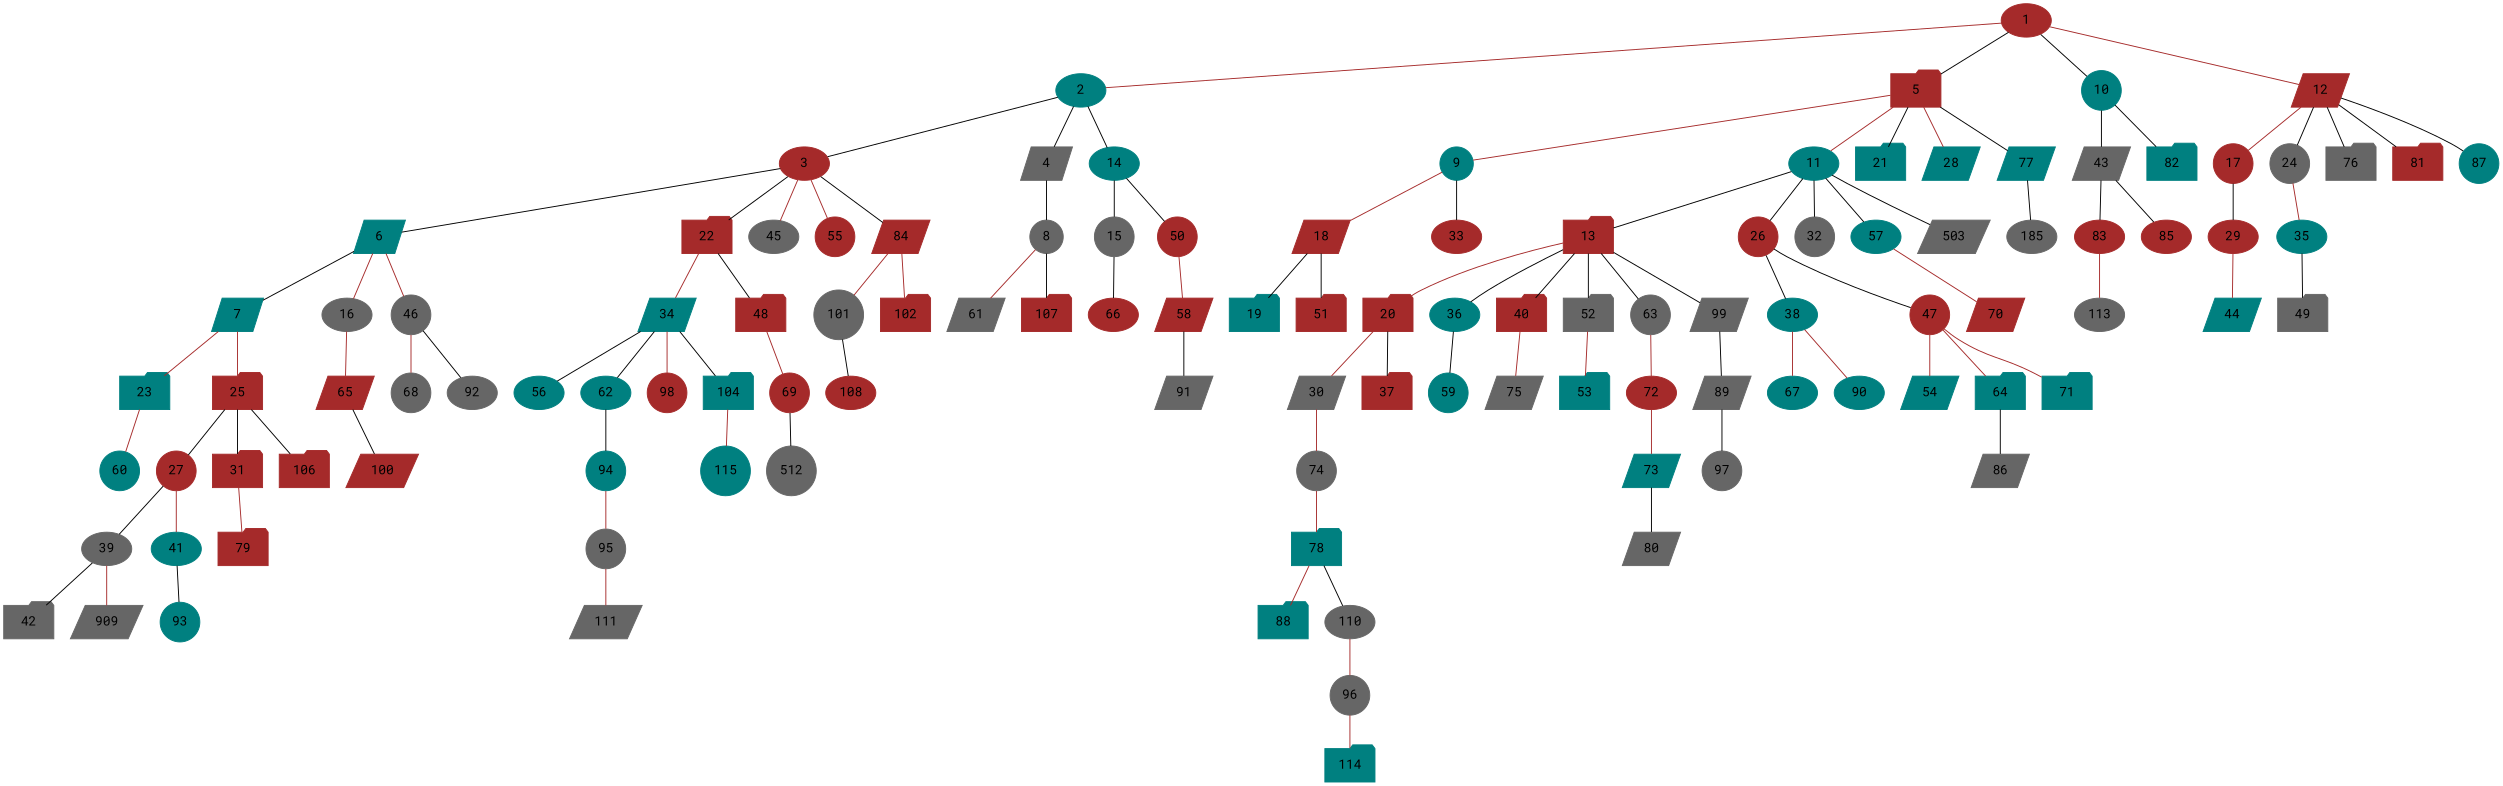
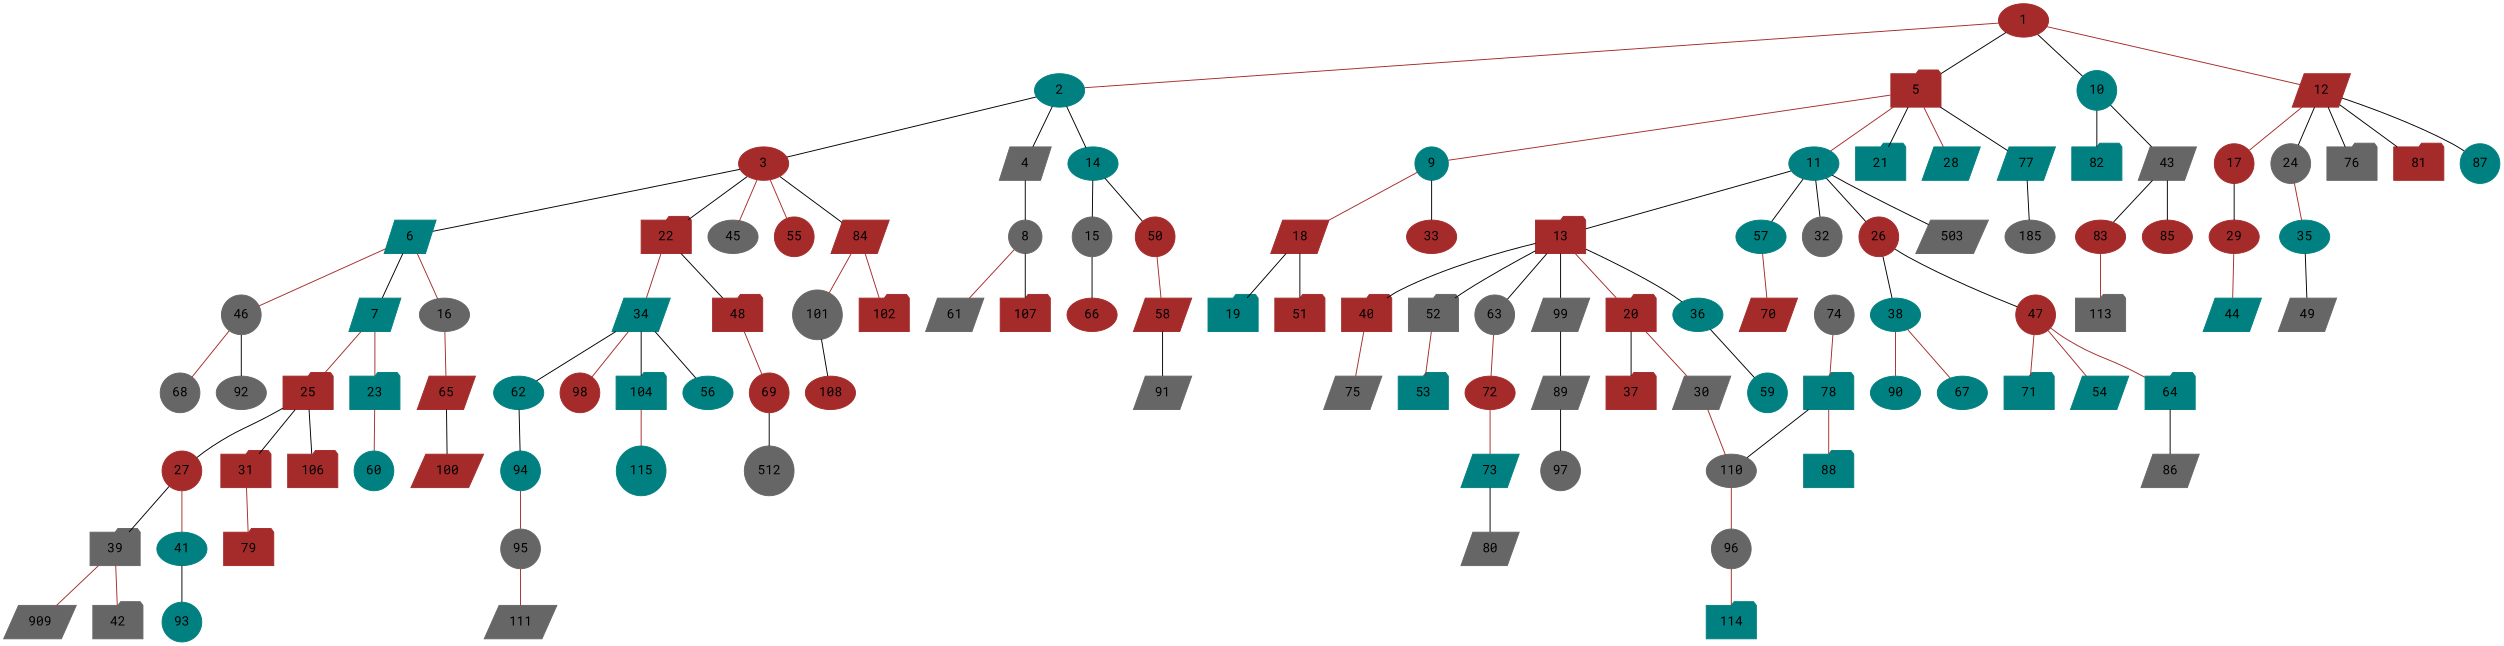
  graph {
    fontname="Roboto Mono"
    node [color=brown fontname="Roboto Mono" shape=folder style=filled]
    edge [color=black fontname="Roboto Mono"]
    1 [shape=ellipse]
    2 [color=teal shape=ellipse]
    5
    10 [color=teal shape=circle]
    12 [shape=parallelogram]
    3 [shape=ellipse]
    4 [color=gray40 shape=parallelogram]
    14 [color=teal shape=ellipse]
    9 [color=teal shape=circle]
    11 [color=teal shape=ellipse]
    21 [color=teal]
    28 [color=teal shape=parallelogram]
    77 [color=teal shape=parallelogram]
    43 [color=gray40 shape=parallelogram]
    82 [color=teal]
    17 [shape=circle]
    24 [color=gray40 shape=circle]
    76 [color=gray40]
    81
    87 [color=teal shape=circle]
    6 [color=teal shape=parallelogram]
    22
    45 [color=gray40 shape=ellipse]
    55 [shape=circle]
    84 [shape=parallelogram]
    8 [color=gray40 shape=circle]
    15 [color=gray40 shape=circle]
    50 [shape=circle]
    7 [color=teal shape=parallelogram]
    16 [color=gray40 shape=ellipse]
    46 [color=gray40 shape=circle]
    34 [color=teal shape=parallelogram]
    48
    101 [color=gray40 shape=circle]
    102
    61 [color=gray40 shape=parallelogram]
    107
    18 [shape=parallelogram]
    33 [shape=ellipse]
    13
    26 [shape=circle]
    32 [color=gray40 shape=circle]
    57 [color=teal shape=ellipse]
    n44 [color=gray40 label=503 shape=parallelogram]
    n45 [color=gray40 label=185 shape=ellipse]
    23 [color=teal]
    25
    65 [shape=parallelogram]
    68 [color=gray40 shape=circle]
    92 [color=gray40 shape=ellipse]
    60 [color=teal shape=circle]
    27 [shape=circle]
    31
    106
    19 [color=teal]
    51
    83 [shape=ellipse]
    85 [shape=ellipse]
    20
    36 [color=teal shape=ellipse]
    40
    52 [color=gray40]
    63 [color=gray40 shape=circle]
    99 [color=gray40 shape=parallelogram]
    38 [color=teal shape=ellipse]
    47 [shape=circle]
    70 [shape=parallelogram]
    29 [shape=ellipse]
    35 [color=teal shape=ellipse]
    30 [color=gray40 shape=parallelogram]
    37
    59 [color=teal shape=circle]
    75 [color=gray40 shape=parallelogram]
    53 [color=teal]
    72 [shape=ellipse]
    89 [color=gray40 shape=parallelogram]
    66 [shape=ellipse]
    58 [shape=parallelogram]
    100 [shape=parallelogram]
    44 [color=teal shape=parallelogram]
    74 [color=gray40 shape=circle]
    56 [color=teal shape=ellipse]
    62 [color=teal shape=ellipse]
    98 [shape=circle]
    104 [color=teal]
    69 [shape=circle]
-   49 [color=gray40]
-   39 [color=gray40 shape=ellipse]
+   49 [color=gray40 shape=parallelogram]
+   39 [color=gray40]
    41 [color=teal shape=ellipse]
    79
    67 [color=teal shape=ellipse]
    90 [color=teal shape=ellipse]
    54 [color=teal shape=parallelogram]
    64 [color=teal]
    71 [color=teal]
    42 [color=gray40]
    n97 [color=gray40 label=909 shape=parallelogram]
    93 [color=teal shape=circle]
    78 [color=teal]
    94 [color=teal shape=circle]
    115 [color=teal shape=circle]
-   113 [color=gray40 shape=ellipse]
+   113 [color=gray40]
    86 [color=gray40 shape=parallelogram]
    n104 [color=gray40 label=512 shape=circle]
    91 [color=gray40 shape=parallelogram]
    95 [color=gray40 shape=circle]
    73 [color=teal shape=parallelogram]
    97 [color=gray40 shape=circle]
    80 [color=gray40 shape=parallelogram]
    88 [color=teal]
    110 [color=gray40 shape=ellipse]
    96 [color=gray40 shape=circle]
    114 [color=teal]
    108 [shape=ellipse]
    111 [color=gray40 shape=parallelogram]
    1 -- 2 [color=brown]
    1 -- 5
    1 -- 10
    1 -- 12 [color=brown]
    2 -- 3
    2 -- 4
    2 -- 14
    5 -- 9 [color=brown]
    5 -- 11 [color=brown]
    5 -- 21
    5 -- 28 [color=brown]
    5 -- 77
    10 -- 43
    10 -- 82
    12 -- 17 [color=brown]
    12 -- 24
    12 -- 76
    12 -- 81
    12 -- 87
    3 -- 6
    3 -- 22
    3 -- 45 [color=brown]
    3 -- 55 [color=brown]
    3 -- 84
    4 -- 8
    14 -- 15
    14 -- 50
    9 -- 18 [color=brown]
    9 -- 33
    11 -- 13
    11 -- 26
    11 -- 32
    11 -- 57
    11 -- n44
    77 -- n45
    43 -- 83
    43 -- 85
    17 -- 29
    24 -- 35 [color=brown]
    6 -- 7
    6 -- 16 [color=brown]
    6 -- 46 [color=brown]
    22 -- 34 [color=brown]
    22 -- 48
    84 -- 101 [color=brown]
    84 -- 102 [color=brown]
    8 -- 61 [color=brown]
    8 -- 107
    15 -- 66
    50 -- 58 [color=brown]
    7 -- 23 [color=brown]
    7 -- 25 [color=brown]
    16 -- 65 [color=brown]
    46 -- 68 [color=brown]
    46 -- 92
    34 -- 56
    34 -- 62
    34 -- 98 [color=brown]
    34 -- 104
    48 -- 69 [color=brown]
    101 -- 108
    18 -- 19
    18 -- 51
    13 -- 20 [color=brown]
    13 -- 36
    13 -- 40
    13 -- 52
    13 -- 63
    13 -- 99
    26 -- 38
    26 -- 47
    57 -- 70 [color=brown]
    23 -- 60 [color=brown]
    25 -- 27
    25 -- 31
    25 -- 106
    65 -- 100
    27 -- 39
    27 -- 41 [color=brown]
    31 -- 79 [color=brown]
    83 -- 113 [color=brown]
    20 -- 30 [color=brown]
    20 -- 37
    36 -- 59
    40 -- 75 [color=brown]
    52 -- 53 [color=brown]
    63 -- 72 [color=brown]
    99 -- 89
    38 -- 67 [color=brown]
    38 -- 90 [color=brown]
    47 -- 54 [color=brown]
    47 -- 64 [color=brown]
    47 -- 71 [color=brown]
    29 -- 44 [color=brown]
    35 -- 49
-   30 -- 74 [color=brown]
+   30 -- 110 [color=brown]
    72 -- 73 [color=brown]
    89 -- 97
    58 -- 91
    74 -- 78 [color=brown]
    62 -- 94
    104 -- 115 [color=brown]
    69 -- n104
-   39 -- 42
+   39 -- 42 [color=brown]
    39 -- n97 [color=brown]
    41 -- 93
    64 -- 86
    78 -- 88 [color=brown]
    78 -- 110
    94 -- 95 [color=brown]
    95 -- 111 [color=brown]
    73 -- 80
    110 -- 96 [color=brown]
    96 -- 114 [color=brown]
  }
